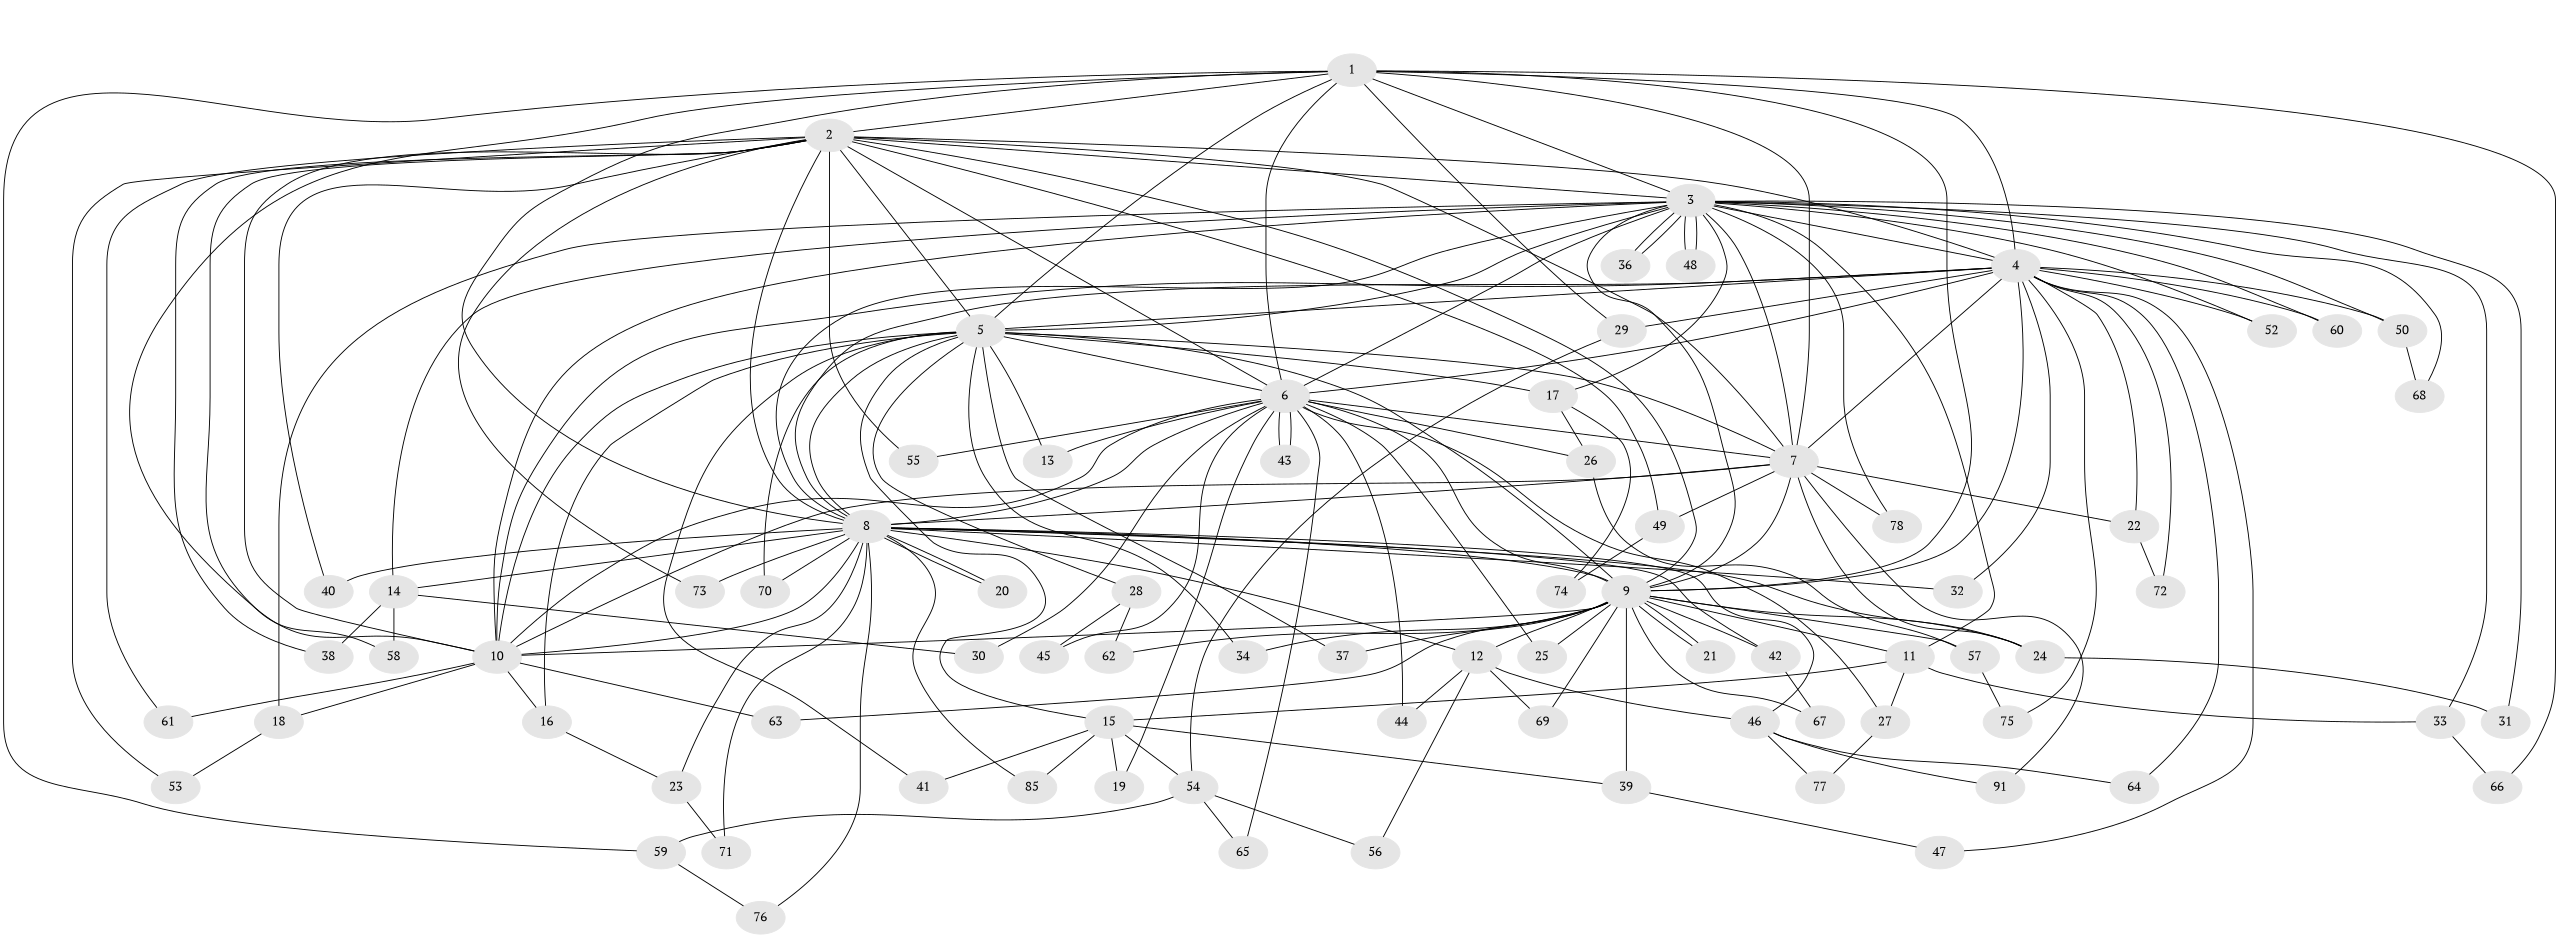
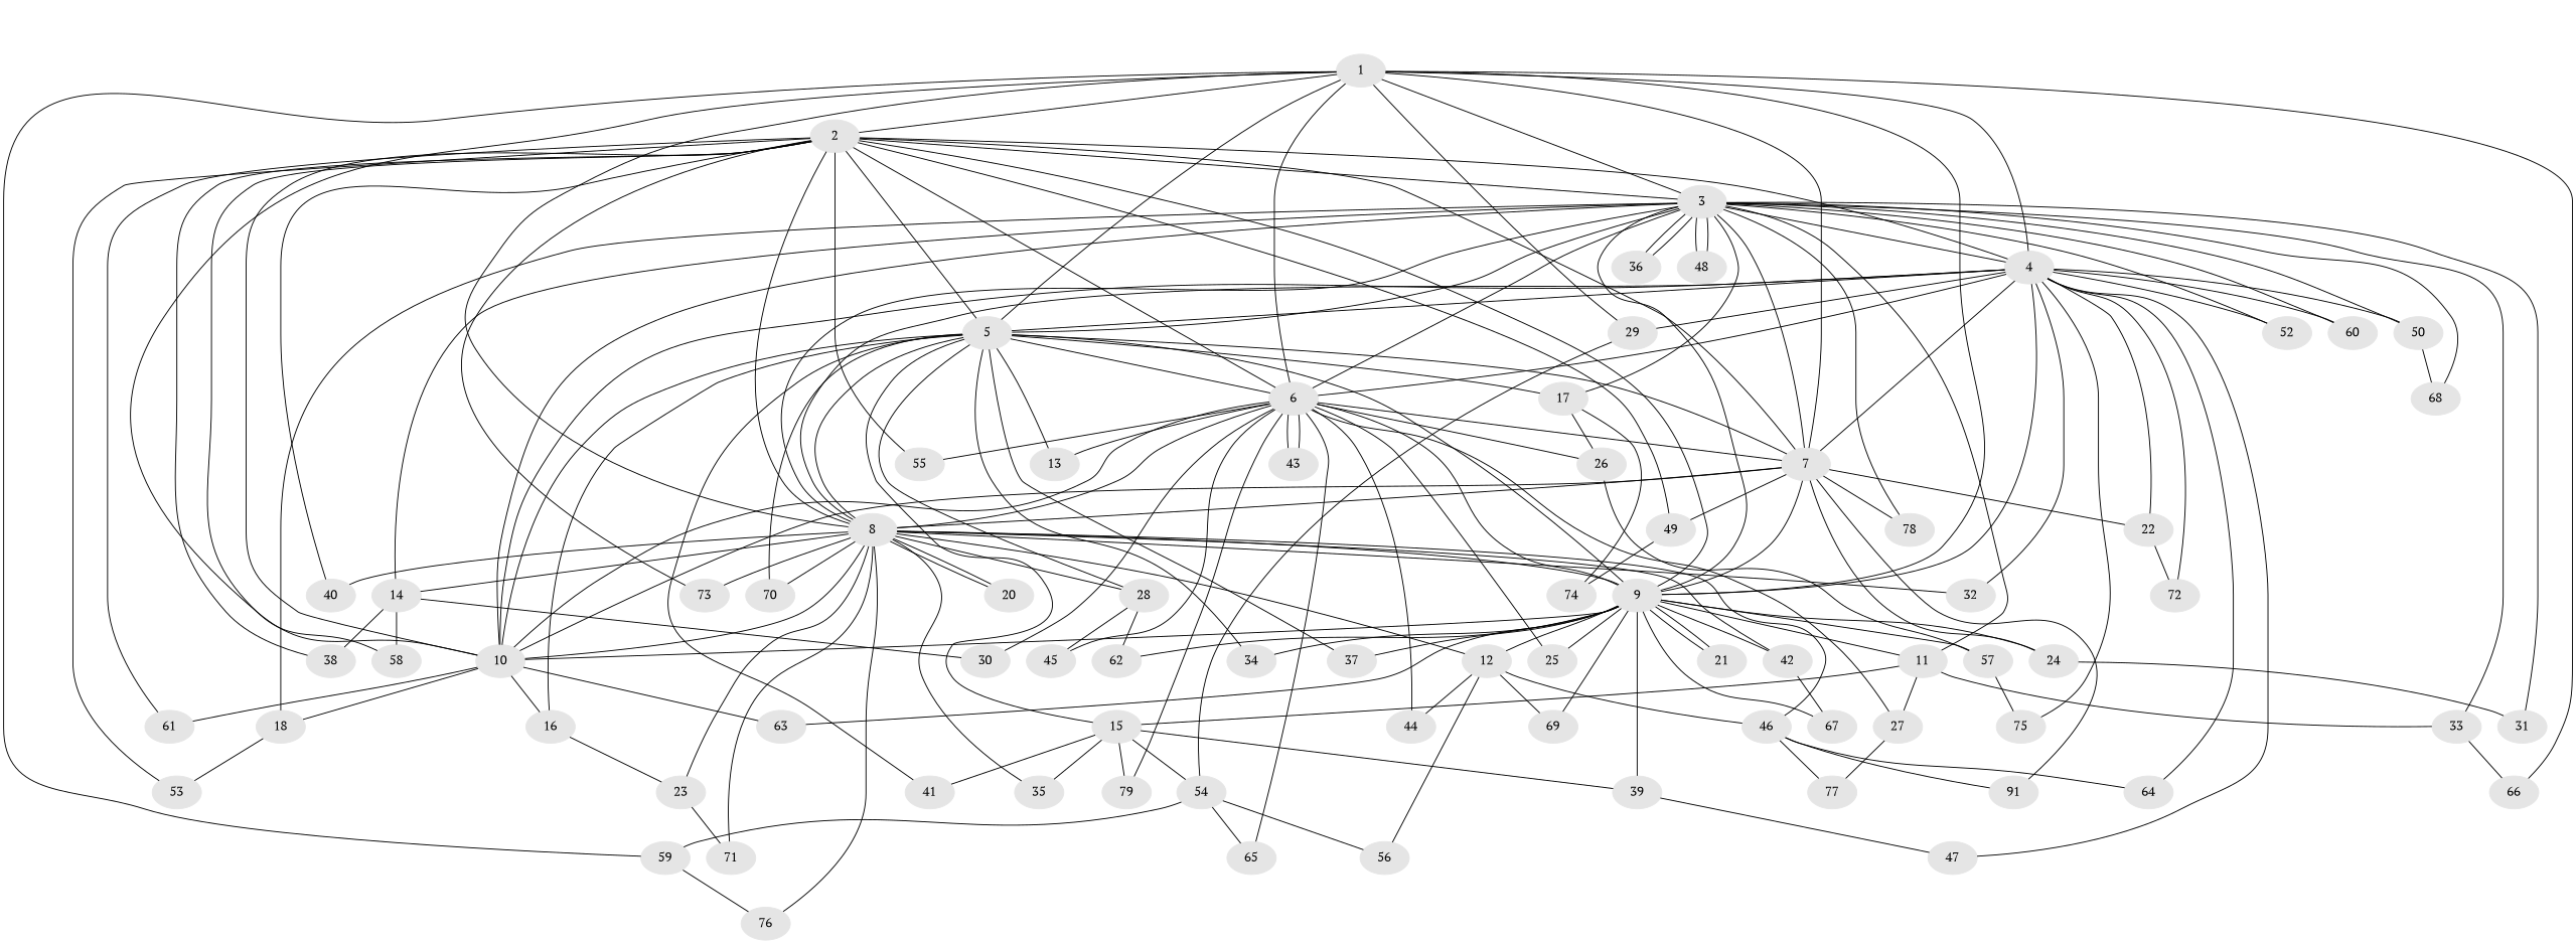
  graph {
    fontname="PT Serif"
    node [color=gray90 fontname="PT Serif" style=filled]
    edge [fontname="PT Serif"]
    1
    2
    3
    4
    5
    6
    7
    8
    9
    10
    29
    59
    66
    38
    40
    49
    53
    55
    58
    61
    73
    11
    14
    17
    18
    31
    33
    36
    48
    50
    52
    60
    68
    78
    22
    32
    47
    64
    72
    75
    13
    15
    16
    28
    34
    37
    41
    70
-   19
+   19 [label=79]
    25
    26
    27
    30
    43
    44
    45
    65
    24
    n59 [label=91]
    12
    20
    23
-   35 [label=85]
+   35
    42
    46
    71
    76
    21
    39
    57
    62
    63
    67
    69
    54
    74
    77
    56
    1 -- 2
    1 -- 3
    1 -- 4
    1 -- 5
    1 -- 6
    1 -- 7
    1 -- 8
    1 -- 9
    1 -- 10
    1 -- 29
    1 -- 59
    1 -- 66
    2 -- 3
    2 -- 4
    2 -- 5
    2 -- 6
    2 -- 7
    2 -- 8
    2 -- 9
    2 -- 10
    2 -- 38
    2 -- 40
    2 -- 49
    2 -- 53
    2 -- 55
    2 -- 58
    2 -- 61
    2 -- 73
    3 -- 4
    3 -- 5
    3 -- 6
    3 -- 7
    3 -- 8
    3 -- 9
    3 -- 10
    3 -- 11
    3 -- 14
    3 -- 17
    3 -- 18
    3 -- 31
    3 -- 33
    3 -- 36
    3 -- 36
    3 -- 48
    3 -- 48
    3 -- 50
    3 -- 52
    3 -- 60
    3 -- 68
    3 -- 78
    4 -- 5
    4 -- 6
    4 -- 7
    4 -- 8
    4 -- 9
    4 -- 10
    4 -- 29
    4 -- 50
    4 -- 52
    4 -- 60
    4 -- 22
    4 -- 32
    4 -- 47
    4 -- 64
    4 -- 72
    4 -- 75
    5 -- 6
    5 -- 7
    5 -- 8
    5 -- 9
    5 -- 10
    5 -- 17
    5 -- 13
    5 -- 15
    5 -- 16
    5 -- 28
    5 -- 34
    5 -- 37
    5 -- 41
    5 -- 70
    6 -- 7
    6 -- 8
    6 -- 9
    6 -- 10
    6 -- 55
    6 -- 13
    6 -- 19
    6 -- 25
    6 -- 26
    6 -- 27
    6 -- 30
    6 -- 43
    6 -- 43
    6 -- 44
    6 -- 45
    6 -- 65
    7 -- 8
    7 -- 9
    7 -- 10
    7 -- 49
    7 -- 78
    7 -- 22
    7 -- 24
    7 -- n59
    8 -- 9
    8 -- 10
    8 -- 40
    8 -- 73
    8 -- 14
    8 -- 32
-   8 -- 24
+   8 -- 28
    8 -- 70
    8 -- 12
    8 -- 20
    8 -- 20
    8 -- 23
    8 -- 35
    8 -- 42
    8 -- 46
    8 -- 71
    8 -- 76
    9 -- 10
    9 -- 11
    9 -- 34
    9 -- 37
    9 -- 25
    9 -- 24
    9 -- 12
    9 -- 42
    9 -- 21
    9 -- 21
    9 -- 39
    9 -- 57
    9 -- 62
    9 -- 63
    9 -- 67
    9 -- 69
    10 -- 61
    10 -- 18
    10 -- 16
    10 -- 63
    29 -- 54
    59 -- 76
    49 -- 74
    11 -- 33
    11 -- 15
    11 -- 27
    14 -- 38
    14 -- 58
    14 -- 30
    17 -- 26
    17 -- 74
    18 -- 53
    33 -- 66
    50 -- 68
    22 -- 72
    15 -- 41
    15 -- 19
    15 -- 35
    15 -- 39
    15 -- 54
    16 -- 23
    28 -- 45
    28 -- 62
    26 -- 57
    27 -- 77
    24 -- 31
    12 -- 44
    12 -- 46
    12 -- 69
    12 -- 56
    23 -- 71
    42 -- 67
    46 -- 64
    46 -- n59
    46 -- 77
    39 -- 47
    57 -- 75
    54 -- 59
    54 -- 65
    54 -- 56
  }
